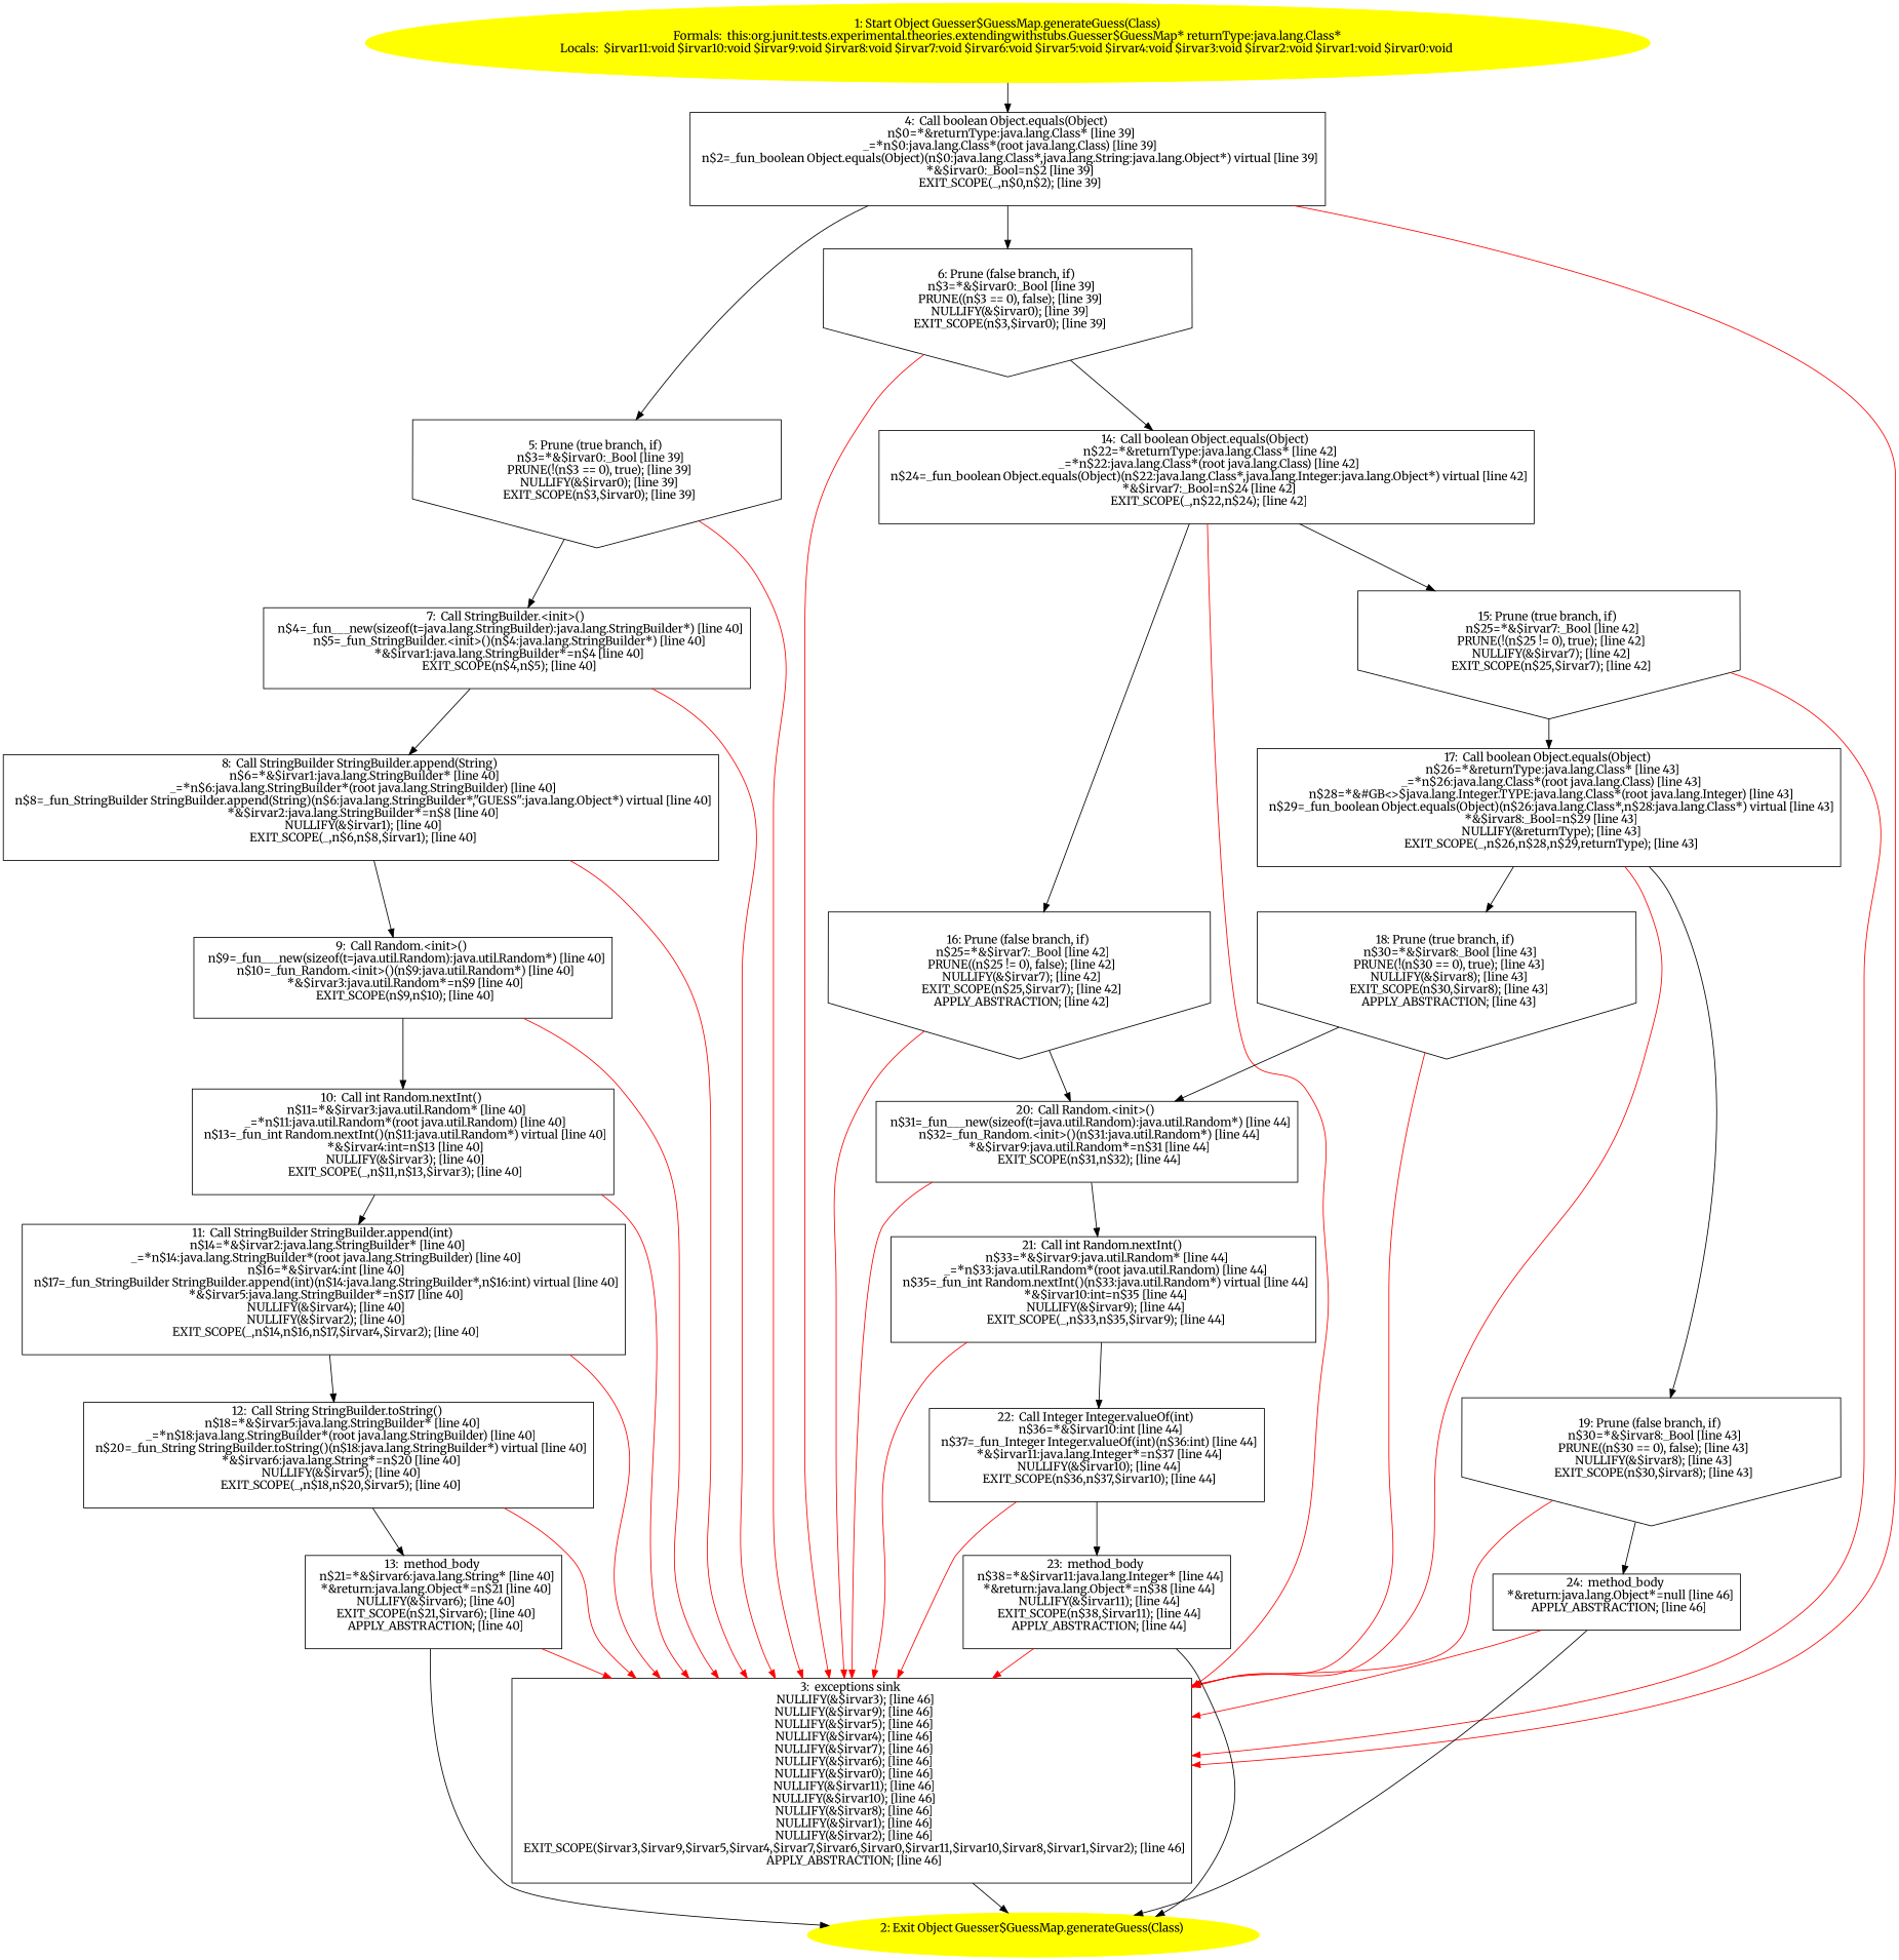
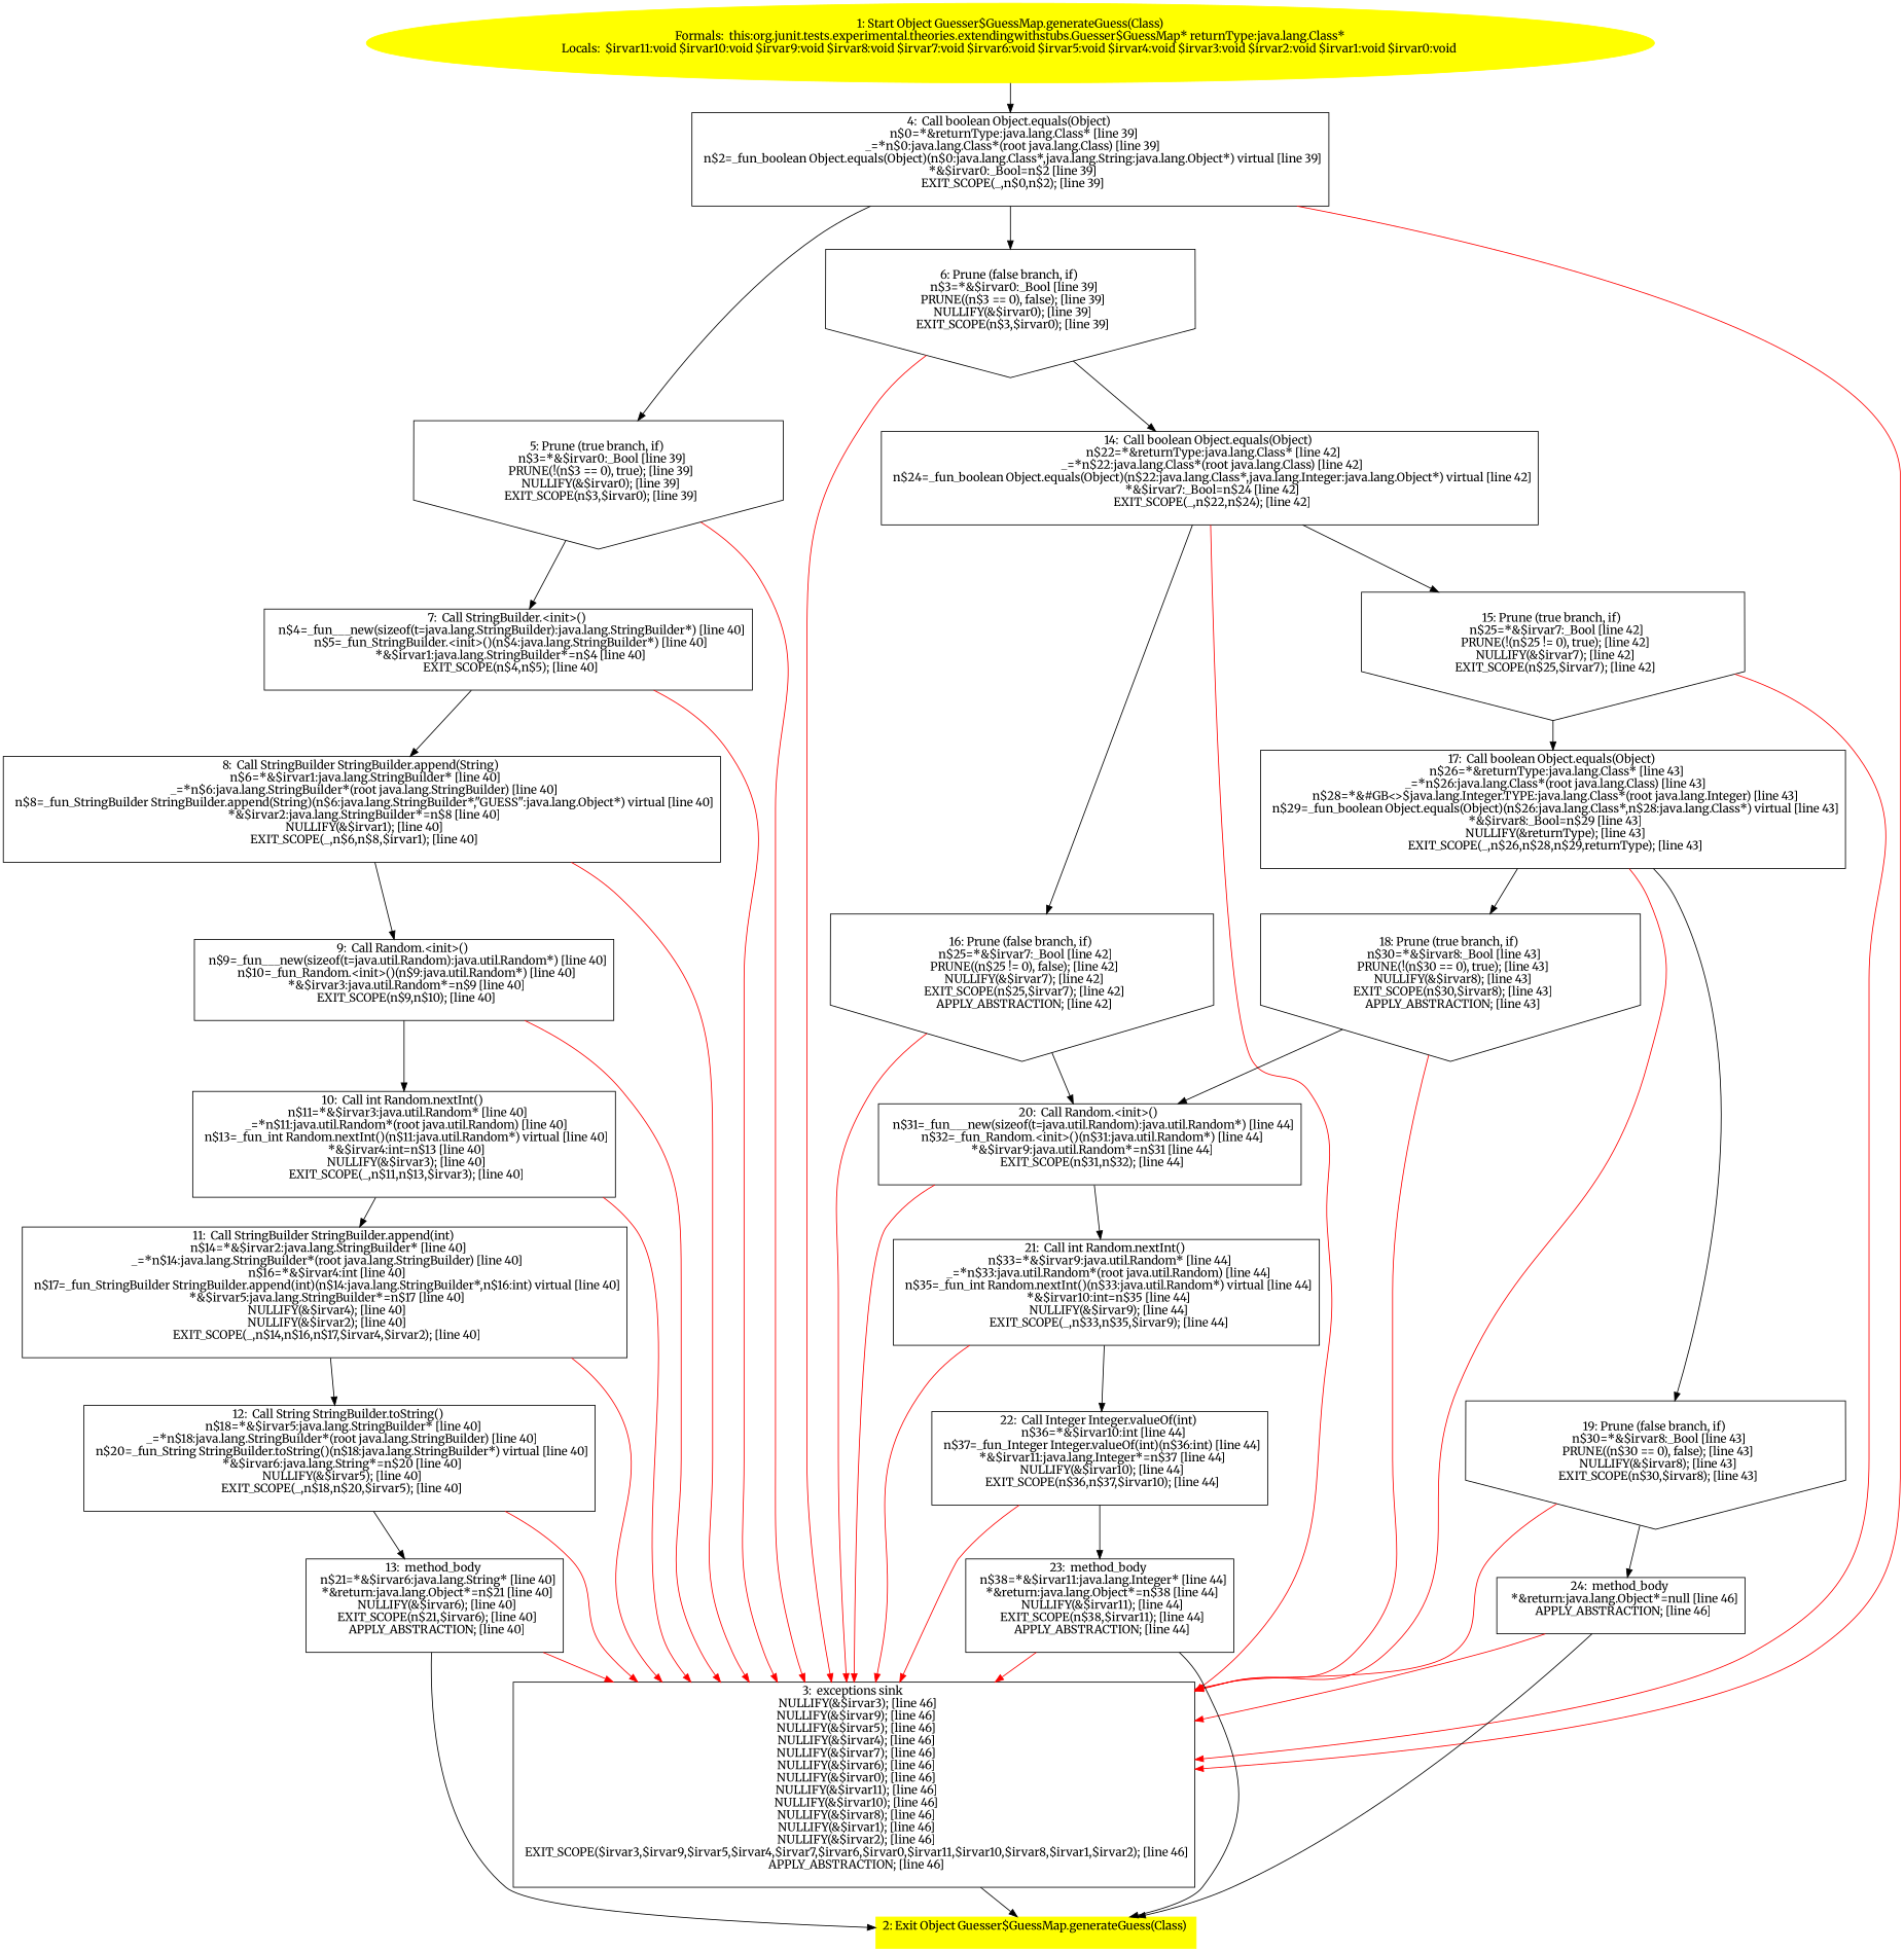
  digraph {
    fontname=Merriweather
    node [fontname=Merriweather shape=box]
    edge [fontname=Merriweather]
    n1 [color=yellow label="1: Start Object Guesser$GuessMap.generateGuess(Class)\nFormals:  this:org.junit.tests.experimental.theories.extendingwithstubs.Guesser$GuessMap* returnType:java.lang.Class*\nLocals:  $irvar11:void $irvar10:void $irvar9:void $irvar8:void $irvar7:void $irvar6:void $irvar5:void $irvar4:void $irvar3:void $irvar2:void $irvar1:void $irvar0:void \n  " style=filled shape=""]
    n2 [label="4:  Call boolean Object.equals(Object) \n   n$0=*&returnType:java.lang.Class* [line 39]\n  _=*n$0:java.lang.Class*(root java.lang.Class) [line 39]\n  n$2=_fun_boolean Object.equals(Object)(n$0:java.lang.Class*,java.lang.String:java.lang.Object*) virtual [line 39]\n  *&$irvar0:_Bool=n$2 [line 39]\n  EXIT_SCOPE(_,n$0,n$2); [line 39]\n "]
    n3 [label="3:  exceptions sink \n   NULLIFY(&$irvar3); [line 46]\n  NULLIFY(&$irvar9); [line 46]\n  NULLIFY(&$irvar5); [line 46]\n  NULLIFY(&$irvar4); [line 46]\n  NULLIFY(&$irvar7); [line 46]\n  NULLIFY(&$irvar6); [line 46]\n  NULLIFY(&$irvar0); [line 46]\n  NULLIFY(&$irvar11); [line 46]\n  NULLIFY(&$irvar10); [line 46]\n  NULLIFY(&$irvar8); [line 46]\n  NULLIFY(&$irvar1); [line 46]\n  NULLIFY(&$irvar2); [line 46]\n  EXIT_SCOPE($irvar3,$irvar9,$irvar5,$irvar4,$irvar7,$irvar6,$irvar0,$irvar11,$irvar10,$irvar8,$irvar1,$irvar2); [line 46]\n  APPLY_ABSTRACTION; [line 46]\n "]
    n4 [label="5: Prune (true branch, if) \n   n$3=*&$irvar0:_Bool [line 39]\n  PRUNE(!(n$3 == 0), true); [line 39]\n  NULLIFY(&$irvar0); [line 39]\n  EXIT_SCOPE(n$3,$irvar0); [line 39]\n " shape=invhouse]
    n5 [label="6: Prune (false branch, if) \n   n$3=*&$irvar0:_Bool [line 39]\n  PRUNE((n$3 == 0), false); [line 39]\n  NULLIFY(&$irvar0); [line 39]\n  EXIT_SCOPE(n$3,$irvar0); [line 39]\n " shape=invhouse]
-   n6 [color=yellow label="2: Exit Object Guesser$GuessMap.generateGuess(Class) \n  " style=filled shape=""]
+   n6 [color=yellow label="2: Exit Object Guesser$GuessMap.generateGuess(Class) \n  " style=filled]
    n7 [label="7:  Call StringBuilder.<init>() \n   n$4=_fun___new(sizeof(t=java.lang.StringBuilder):java.lang.StringBuilder*) [line 40]\n  n$5=_fun_StringBuilder.<init>()(n$4:java.lang.StringBuilder*) [line 40]\n  *&$irvar1:java.lang.StringBuilder*=n$4 [line 40]\n  EXIT_SCOPE(n$4,n$5); [line 40]\n "]
    n8 [label="14:  Call boolean Object.equals(Object) \n   n$22=*&returnType:java.lang.Class* [line 42]\n  _=*n$22:java.lang.Class*(root java.lang.Class) [line 42]\n  n$24=_fun_boolean Object.equals(Object)(n$22:java.lang.Class*,java.lang.Integer:java.lang.Object*) virtual [line 42]\n  *&$irvar7:_Bool=n$24 [line 42]\n  EXIT_SCOPE(_,n$22,n$24); [line 42]\n "]
    n9 [label="8:  Call StringBuilder StringBuilder.append(String) \n   n$6=*&$irvar1:java.lang.StringBuilder* [line 40]\n  _=*n$6:java.lang.StringBuilder*(root java.lang.StringBuilder) [line 40]\n  n$8=_fun_StringBuilder StringBuilder.append(String)(n$6:java.lang.StringBuilder*,\"GUESS\":java.lang.Object*) virtual [line 40]\n  *&$irvar2:java.lang.StringBuilder*=n$8 [line 40]\n  NULLIFY(&$irvar1); [line 40]\n  EXIT_SCOPE(_,n$6,n$8,$irvar1); [line 40]\n "]
    n10 [label="15: Prune (true branch, if) \n   n$25=*&$irvar7:_Bool [line 42]\n  PRUNE(!(n$25 != 0), true); [line 42]\n  NULLIFY(&$irvar7); [line 42]\n  EXIT_SCOPE(n$25,$irvar7); [line 42]\n " shape=invhouse]
    n11 [label="16: Prune (false branch, if) \n   n$25=*&$irvar7:_Bool [line 42]\n  PRUNE((n$25 != 0), false); [line 42]\n  NULLIFY(&$irvar7); [line 42]\n  EXIT_SCOPE(n$25,$irvar7); [line 42]\n  APPLY_ABSTRACTION; [line 42]\n " shape=invhouse]
    n12 [label="9:  Call Random.<init>() \n   n$9=_fun___new(sizeof(t=java.util.Random):java.util.Random*) [line 40]\n  n$10=_fun_Random.<init>()(n$9:java.util.Random*) [line 40]\n  *&$irvar3:java.util.Random*=n$9 [line 40]\n  EXIT_SCOPE(n$9,n$10); [line 40]\n "]
    n13 [label="10:  Call int Random.nextInt() \n   n$11=*&$irvar3:java.util.Random* [line 40]\n  _=*n$11:java.util.Random*(root java.util.Random) [line 40]\n  n$13=_fun_int Random.nextInt()(n$11:java.util.Random*) virtual [line 40]\n  *&$irvar4:int=n$13 [line 40]\n  NULLIFY(&$irvar3); [line 40]\n  EXIT_SCOPE(_,n$11,n$13,$irvar3); [line 40]\n "]
    n14 [label="11:  Call StringBuilder StringBuilder.append(int) \n   n$14=*&$irvar2:java.lang.StringBuilder* [line 40]\n  _=*n$14:java.lang.StringBuilder*(root java.lang.StringBuilder) [line 40]\n  n$16=*&$irvar4:int [line 40]\n  n$17=_fun_StringBuilder StringBuilder.append(int)(n$14:java.lang.StringBuilder*,n$16:int) virtual [line 40]\n  *&$irvar5:java.lang.StringBuilder*=n$17 [line 40]\n  NULLIFY(&$irvar4); [line 40]\n  NULLIFY(&$irvar2); [line 40]\n  EXIT_SCOPE(_,n$14,n$16,n$17,$irvar4,$irvar2); [line 40]\n "]
    n15 [label="12:  Call String StringBuilder.toString() \n   n$18=*&$irvar5:java.lang.StringBuilder* [line 40]\n  _=*n$18:java.lang.StringBuilder*(root java.lang.StringBuilder) [line 40]\n  n$20=_fun_String StringBuilder.toString()(n$18:java.lang.StringBuilder*) virtual [line 40]\n  *&$irvar6:java.lang.String*=n$20 [line 40]\n  NULLIFY(&$irvar5); [line 40]\n  EXIT_SCOPE(_,n$18,n$20,$irvar5); [line 40]\n "]
    n16 [label="13:  method_body \n   n$21=*&$irvar6:java.lang.String* [line 40]\n  *&return:java.lang.Object*=n$21 [line 40]\n  NULLIFY(&$irvar6); [line 40]\n  EXIT_SCOPE(n$21,$irvar6); [line 40]\n  APPLY_ABSTRACTION; [line 40]\n "]
    n17 [label="17:  Call boolean Object.equals(Object) \n   n$26=*&returnType:java.lang.Class* [line 43]\n  _=*n$26:java.lang.Class*(root java.lang.Class) [line 43]\n  n$28=*&#GB<>$java.lang.Integer.TYPE:java.lang.Class*(root java.lang.Integer) [line 43]\n  n$29=_fun_boolean Object.equals(Object)(n$26:java.lang.Class*,n$28:java.lang.Class*) virtual [line 43]\n  *&$irvar8:_Bool=n$29 [line 43]\n  NULLIFY(&returnType); [line 43]\n  EXIT_SCOPE(_,n$26,n$28,n$29,returnType); [line 43]\n "]
    n18 [label="20:  Call Random.<init>() \n   n$31=_fun___new(sizeof(t=java.util.Random):java.util.Random*) [line 44]\n  n$32=_fun_Random.<init>()(n$31:java.util.Random*) [line 44]\n  *&$irvar9:java.util.Random*=n$31 [line 44]\n  EXIT_SCOPE(n$31,n$32); [line 44]\n "]
    n19 [label="18: Prune (true branch, if) \n   n$30=*&$irvar8:_Bool [line 43]\n  PRUNE(!(n$30 == 0), true); [line 43]\n  NULLIFY(&$irvar8); [line 43]\n  EXIT_SCOPE(n$30,$irvar8); [line 43]\n  APPLY_ABSTRACTION; [line 43]\n " shape=invhouse]
    n20 [label="19: Prune (false branch, if) \n   n$30=*&$irvar8:_Bool [line 43]\n  PRUNE((n$30 == 0), false); [line 43]\n  NULLIFY(&$irvar8); [line 43]\n  EXIT_SCOPE(n$30,$irvar8); [line 43]\n " shape=invhouse]
    n21 [label="21:  Call int Random.nextInt() \n   n$33=*&$irvar9:java.util.Random* [line 44]\n  _=*n$33:java.util.Random*(root java.util.Random) [line 44]\n  n$35=_fun_int Random.nextInt()(n$33:java.util.Random*) virtual [line 44]\n  *&$irvar10:int=n$35 [line 44]\n  NULLIFY(&$irvar9); [line 44]\n  EXIT_SCOPE(_,n$33,n$35,$irvar9); [line 44]\n "]
    n22 [label="24:  method_body \n   *&return:java.lang.Object*=null [line 46]\n  APPLY_ABSTRACTION; [line 46]\n "]
    n23 [label="22:  Call Integer Integer.valueOf(int) \n   n$36=*&$irvar10:int [line 44]\n  n$37=_fun_Integer Integer.valueOf(int)(n$36:int) [line 44]\n  *&$irvar11:java.lang.Integer*=n$37 [line 44]\n  NULLIFY(&$irvar10); [line 44]\n  EXIT_SCOPE(n$36,n$37,$irvar10); [line 44]\n "]
    n24 [label="23:  method_body \n   n$38=*&$irvar11:java.lang.Integer* [line 44]\n  *&return:java.lang.Object*=n$38 [line 44]\n  NULLIFY(&$irvar11); [line 44]\n  EXIT_SCOPE(n$38,$irvar11); [line 44]\n  APPLY_ABSTRACTION; [line 44]\n "]
    n1 -> n2
    n2 -> n3 [color=red]
    n2 -> n4
    n2 -> n5
    n3 -> n6
    n4 -> n3 [color=red]
    n4 -> n7
    n5 -> n3 [color=red]
    n5 -> n8
    n7 -> n3 [color=red]
    n7 -> n9
    n8 -> n3 [color=red]
    n8 -> n10
    n8 -> n11
    n9 -> n3 [color=red]
    n9 -> n12
    n10 -> n3 [color=red]
    n10 -> n17
    n11 -> n3 [color=red]
    n11 -> n18
    n12 -> n3 [color=red]
    n12 -> n13
    n13 -> n3 [color=red]
    n13 -> n14
    n14 -> n3 [color=red]
    n14 -> n15
    n15 -> n3 [color=red]
    n15 -> n16
    n16 -> n3 [color=red]
    n16 -> n6
    n17 -> n3 [color=red]
    n17 -> n19
    n17 -> n20
    n18 -> n3 [color=red]
    n18 -> n21
    n19 -> n3 [color=red]
    n19 -> n18
    n20 -> n3 [color=red]
    n20 -> n22
    n21 -> n3 [color=red]
    n21 -> n23
    n22 -> n3 [color=red]
    n22 -> n6
    n23 -> n3 [color=red]
    n23 -> n24
    n24 -> n3 [color=red]
    n24 -> n6
  }
